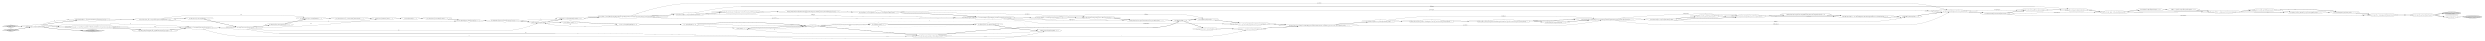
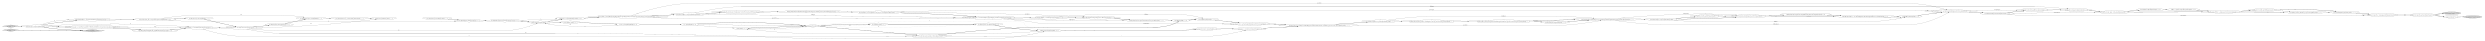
  digraph {
    fontname="EB Garamond"
    rankdir=LR
    node [fillcolor=white fontname="EB Garamond" shape=ellipse style=filled]
    edge [fontname="EB Garamond" style=bold]
    n1 [label="final Directory dir = newDirectory()@@@3@@@['1', '1', '1']"]
    n2 [label="final IndexWriter w = new IndexWriter(dir,config)@@@6@@@['0', '0', '1']"]
    n3 [label="final IndexWriterConfig config = new IndexWriterConfig(TEST_VERSION_CURRENT,new MockAnalyzer(random()))@@@4@@@['0', '0', '1']"]
    n4 [label="final RandomIndexWriter w = new RandomIndexWriter(random(),dir)@@@4@@@['1', '1', '0']"]
    n5 [fillcolor=lightgray label="testEmptyChildFilter['0', '0', '1']" shape=diamond]
    n6 [label="IndexReader r = DirectoryReader.open(w,random().nextBoolean())@@@26@@@['0', '0', '1']"]
    n7 [label="final List<Document> docs = new ArrayList<Document>()@@@7@@@['1', '1', '1']"]
    n8 [label="config.setMergePolicy(NoMergePolicy.NO_COMPOUND_FILES)@@@5@@@['0', '0', '1']"]
    n9 [label="final List<Document> docs = new ArrayList<Document>()@@@5@@@['1', '1', '0']"]
    n10 [label="childDoc = s.doc(hits.scoreDocs(0(.doc)@@@47@@@['1', '1', '0']"]
    n11 [label="StoredDocument childDoc = s.doc(group.scoreDocs(0(.doc)@@@45@@@['1', '1', '1']"]
    n12 [label="assertEquals(\"java\",childDoc.get(\"skill\"))@@@46@@@['1', '0', '1']"]
    n13 [label="assertEquals(2007,childDoc.getField(\"year\").numericValue())@@@49@@@['0', '1', '0']"]
    n14 [label="assertEquals(1,results.groups.length)@@@43@@@['1', '1', '1']"]
    n15 [label="final GroupDocs<Integer> group = results.groups(0(@@@44@@@['1', '1', '1']"]
    n16 [label="assertEquals(1,hits.totalHits)@@@46@@@['1', '1', '0']"]
    n17 [label="TopGroups<Integer> results = c.getTopGroups(childJoinQuery,null,0,10,0,true)@@@29@@@['1', '1', '0']"]
    n18 [label="Filter parentsFilter = new FixedBitSetCachingWrapperFilter(new QueryWrapperFilter(new TermQuery(new Term(\"docType\",\"resume\"))))@@@30@@@['1', '1', '1']"]
    n19 [label="ToParentBlockJoinQuery childJoinQuery = new ToParentBlockJoinQuery(childQuery,parentsFilter,ScoreMode.Avg)@@@34@@@['1', '1', '1']"]
    n20 [label="BooleanQuery childQuery = new BooleanQuery()@@@31@@@['1', '1', '1']"]
    n21 [label="assertNotNull(group.groupValue)@@@47@@@['1', '1', '1']"]
    n22 [label="StoredDocument parentDoc = s.doc(group.groupValue)@@@48@@@['1', '1', '1']"]
    n23 [label="fullQuery.add(new BooleanClause(childJoinQuery,Occur.MUST))@@@36@@@['1', '1', '1']"]
    n24 [label="TopGroups<Integer> results = c.getTopGroups(childJoinQuery,null,0,10,0,true)@@@40@@@['1', '1', '1']"]
    n25 [label="BooleanQuery fullQuery = new BooleanQuery()@@@35@@@['1', '1', '1']"]
    n26 [label="childQuery.add(new BooleanClause(new TermQuery(new Term(\"skill\",\"java\")),Occur.MUST))@@@32@@@['1', '1', '1']"]
    n27 [label="docs.add(makeResume(\"Frank\",\"United States\"))@@@15@@@['1', '1', '1']"]
    n28 [label="w.addDocuments(docs)@@@16@@@['1', '1', '1']"]
    n29 [label="IndexSearcher s = newSearcher(r)@@@17@@@['1', '1', '0']"]
    n30 [label="w.commit()@@@17@@@['0', '0', '1']"]
    n31 [label="Filter parentsFilter = new FixedBitSetCachingWrapperFilter(new QueryWrapperFilter(new TermQuery(new Term(\"docType\",\"resume\"))))@@@18@@@['1', '1', '0']"]
    n32 [label="BooleanQuery fullQuery = new BooleanQuery()@@@24@@@['1', '1', '0']"]
    n33 [label="s.search(fullQuery,c)@@@28@@@['1', '1', '0']"]
    n34 [label="fullQuery.add(new BooleanClause(parentQuery,Occur.MUST))@@@25@@@['1', '1', '0']"]
    n35 [label="fullQuery.add(new BooleanClause(childJoinQuery,Occur.MUST))@@@26@@@['1', '1', '0']"]
    n36 [label="childQuery.add(new BooleanClause(new TermQuery(new Term(\"skill\",\"java\")),Occur.MUST))@@@20@@@['1', '1', '0']"]
    n37 [label="childQuery.add(new BooleanClause(NumericRangeQuery.newIntRange(\"year\",2006,2011,true,true),Occur.MUST))@@@21@@@['1', '1', '0']"]
    n38 [label="Query parentQuery = new TermQuery(new Term(\"country\",\"United Kingdom\"))@@@22@@@['1', '1', '0']"]
    n39 [label="IndexSearcher s = new IndexSearcher(r)@@@29@@@['0', '0', '1']"]
    n40 [label="w.close()@@@27@@@['1', '1', '1']"]
    n41 [label="w.addDocuments(docs)@@@24@@@['0', '0', '1']"]
    n42 [label="w.addDocuments(docs)@@@11@@@['1', '1', '1']"]
    n43 [label="docs.add(makeJob(\"java\",2007))@@@8@@@['1', '1', '1']"]
    n44 [label="assertTrue(r.leaves().size() > 1)@@@28@@@['0', '0', '1']"]
    n45 [label="docs.add(makeJob(\"python\",2010))@@@9@@@['1', '1', '1']"]
    n46 [label="docs.add(makeResume(\"Lisa\",\"United Kingdom\"))@@@10@@@['1', '1', '1']"]
    n47 [label="fullQuery.add(new BooleanClause(new MatchAllDocsQuery(),Occur.MUST))@@@37@@@['0', '0', '1']"]
    n48 [label="ToParentBlockJoinCollector c = new ToParentBlockJoinCollector(Sort.RELEVANCE,1,true,true)@@@38@@@['1', '1', '1']"]
    n49 [label="s.search(fullQuery,c)@@@39@@@['1', '1', '1']"]
    n50 [label="docs.add(makeJob(\"java\",2007))@@@23@@@['0', '0', '1']"]
    n51 [label="i++@@@21@@@['0', '0', '1']"]
    n52 [label="ToParentBlockJoinQuery childJoinQuery = new ToParentBlockJoinQuery(childQuery,parentsFilter,ScoreMode.Avg)@@@23@@@['1', '1', '0']"]
-   n53 [label="docs.clear()@@@12@@@['1', '1', '1']"]
    n54 [label="int num = atLeast(10)@@@18@@@['0', '0', '1']"]
    n55 [label="docs.add(makeJob(\"ruby\",2005))@@@13@@@['1', '1', '1']"]
    n56 [label="docs.add(makeJob(\"java\",2006))@@@14@@@['1', '1', '1']"]
    n57 [fillcolor=lightgray label="testSimple['1', '0', '0']" shape=diamond]
    n58 [label="BooleanQuery childQuery = new BooleanQuery()@@@19@@@['1', '1', '0']"]
    n59 [label="int i = 0@@@19@@@['0', '0', '1']"]
    n60 [label="i < num@@@20@@@['0', '0', '1']" shape=diamond]
    n61 [label="docs.clear()@@@22@@@['0', '0', '1']"]
    n62 [fillcolor=lightgray label="dir.close()@@@53@@@['1', '1', '0']"]
    n63 [label="assertFalse(Float.isNaN(results.maxScore))@@@41@@@['1', '1', '1']"]
    n64 [label="assertEquals(1,results.totalGroupedHitCount)@@@42@@@['1', '1', '1']"]
    n65 [label="assertEquals(\"java\",childDoc.get(\"skill\"))@@@37@@@['1', '1', '0']"]
    n66 [label="r.close()@@@50@@@['0', '0', '1']"]
    n67 [fillcolor=lightgray label="dir.close()@@@51@@@['0', '0', '1']"]
    n68 [label="assertEquals(\"Lisa\",parentDoc.get(\"name\"))@@@49@@@['1', '1', '1']"]
    n69 [label="docs.add(makeJob(\"java\",2007))@@@6@@@['1', '1', '0']"]
    n70 [label="assertEquals(1,group.totalHits)@@@34@@@['1', '1', '0']"]
    n71 [label="childQuery.add(new BooleanClause(NumericRangeQuery.newIntRange(\"year\",2006,2011,true,true),Occur.MUST))@@@33@@@['1', '1', '1']"]
    n72 [fillcolor=lightgray label="testSimple['0', '1', '0']" shape=diamond]
    n1 -> n2 [label=dir style=solid]
    n1 -> n3
    n1 -> n4 [label=dir style=solid]
    n1 -> n4
    n1 -> n5
    n2 -> n6 [label=w style=solid]
    n2 -> n7
    n3 -> n2 [label=config style=solid]
    n3 -> n8
    n4 -> n9
    n6 -> n39 [label=r style=solid]
    n6 -> n40
    n7 -> n28 [label=docs style=solid]
    n7 -> n41 [label=docs style=solid]
    n7 -> n42 [label=docs style=solid]
    n7 -> n43
    n8 -> n2
    n9 -> n45 [label=docs style=solid]
    n9 -> n56 [label=docs style=solid]
    n9 -> n69
    n10 -> n11
    n11 -> n12
    n11 -> n13
    n12 -> n13 [label=0 style=dashed]
    n12 -> n21
    n13 -> n21
    n14 -> n15
    n15 -> n11
    n15 -> n16
    n16 -> n10
    n17 -> n18
    n18 -> n19 [label=parentsFilter style=solid]
    n18 -> n20
    n19 -> n23 [label=childJoinQuery style=solid]
    n19 -> n24 [label=childJoinQuery style=solid]
    n19 -> n25
    n20 -> n19 [label=childQuery style=solid]
    n20 -> n26
    n21 -> n22
    n22 -> n68
    n23 -> n47
    n23 -> n48
    n24 -> n63
    n24 -> n64 [label=parentJoinQuery style=solid]
    n25 -> n23
    n25 -> n49 [label=fullQuery style=solid]
    n25 -> n65
    n26 -> n71
    n27 -> n28
    n27 -> n29 [label=r style=solid]
    n28 -> n29
    n28 -> n30
    n29 -> n31
    n30 -> n54
    n31 -> n24 [label=parentsFilter style=solid]
    n31 -> n52 [label=parentsFilter style=solid]
    n31 -> n58
    n32 -> n33 [label=fullQuery style=solid]
    n32 -> n34
    n33 -> n17
    n34 -> n35
    n35 -> n40
    n36 -> n37
    n37 -> n38
    n38 -> n24 [label=parentQuery style=solid]
    n38 -> n34 [label=parentQuery style=solid]
    n38 -> n52
    n39 -> n18
    n40 -> n33 [label=c style=solid]
    n40 -> n33
-   n40 -> n44
+   n41 -> n44
    n41 -> n51 [style=solid]
-   n42 -> n53
    n43 -> n45
    n44 -> n39
    n45 -> n46
    n46 -> n42
    n47 -> n48
    n48 -> n49 [label=c style=solid]
    n48 -> n49
    n49 -> n24
    n50 -> n41
    n51 -> n60
    n51 -> n60 [label=i style=solid]
    n52 -> n17 [label=childJoinQuery style=solid]
    n52 -> n32
    n52 -> n35 [label=childJoinQuery style=solid]
-   n53 -> n55
    n54 -> n28 [label=num style=solid]
    n54 -> n59
    n55 -> n56
    n56 -> n27
    n57 -> n1
    n58 -> n14 [label=childQuery style=solid]
    n58 -> n36
    n58 -> n52 [label=childQuery style=solid]
    n59 -> n51 [label=i style=solid]
    n59 -> n60
    n59 -> n60 [label=i style=solid]
    n60 -> n6
    n60 -> n41 [label=0 style=dotted]
    n60 -> n50 [label=true style=dotted]
    n60 -> n51 [label=dir style=dotted]
    n60 -> n61
    n60 -> n61 [label=true style=dotted]
    n61 -> n50
    n63 -> n15 [label=fullChildQuery style=solid]
    n63 -> n22 [label=fullChildQuery style=solid]
    n63 -> n64
    n64 -> n14
    n65 -> n23
    n66 -> n67 [style=solid]
    n68 -> n62
    n68 -> n66
    n69 -> n7
    n70 -> n19
    n71 -> n19
    n71 -> n70
-   n72 -> n1
+   n72 -> n5
  }
